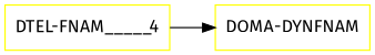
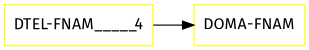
  digraph {
    rankdir=LR
    fontname="Fira Sans"
    node [color=yellow shape=box fontname="Fira Sans"]
    "DTEL-FNAM_____4"
-   "DOMA-DYNFNAM"
+   "DOMA-DYNFNAM" [label="DOMA-FNAM"]
    "DTEL-FNAM_____4" -> "DOMA-DYNFNAM" [fontname="Fira Sans"]
  }
